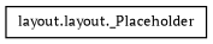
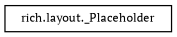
  digraph {
    rankdir=LR
    fontname="PT Serif"
-   n1 [color=black fillcolor=white fontname="PT Serif" fontsize=10 height=0.2 label="layout.layout._Placeholder" shape=record style=filled width=0.4]
+   n1 [color=black fillcolor=white fontname="PT Serif" fontsize=10 height=0.2 label="rich.layout._Placeholder" shape=record style=filled width=0.4]
  }
